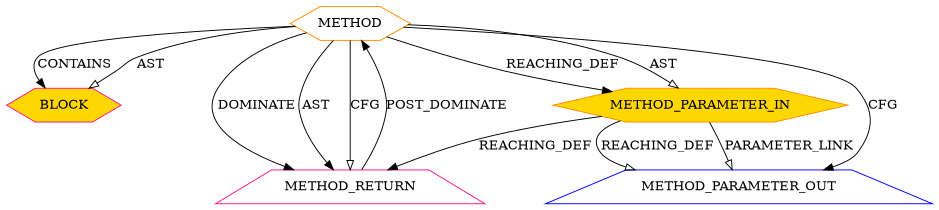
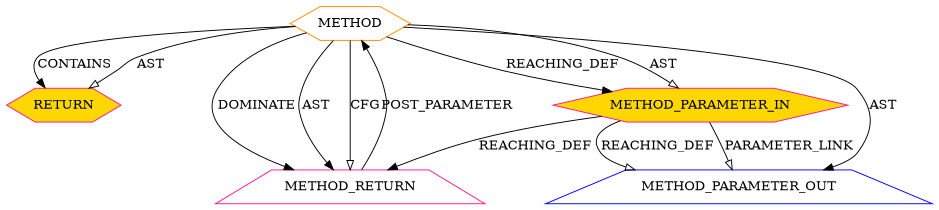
  digraph {
    node [CODE="<empty>" ORDER=1 color=darkorange fillcolor=white shape=hexagon style=filled TYPE_FULL_NAME=ANY EVALUATION_STRATEGY=BY_VALUE]
    edge [arrowhead=normal]
    n1 [AST_PARENT_FULL_NAME="<global>" AST_PARENT_TYPE=NAMESPACE_BLOCK FILENAME="<empty>" FULL_NAME=msg_data_left IS_EXTERNAL=true NAME=msg_data_left ORDER=0 label=METHOD TYPE_FULL_NAME="" EVALUATION_STRATEGY=""]
-   n2 [ARGUMENT_INDEX=1 color=deeppink fillcolor=gold label=BLOCK EVALUATION_STRATEGY=""]
+   n2 [ARGUMENT_INDEX=1 color=deeppink fillcolor=gold label=RETURN EVALUATION_STRATEGY=""]
    n3 [CODE=p1 INDEX=1 IS_VARIADIC=false NAME=p1 color=blue label=METHOD_PARAMETER_OUT shape=trapezium]
    n4 [CODE=RET ORDER=2 color=deeppink label=METHOD_RETURN shape=trapezium]
-   n5 [CODE=p1 INDEX=1 IS_VARIADIC=false NAME=p1 fillcolor=gold label=METHOD_PARAMETER_IN]
+   n5 [CODE=p1 INDEX=1 IS_VARIADIC=false NAME=p1 color=deeppink fillcolor=gold label=METHOD_PARAMETER_IN]
    n1 -> n2 [arrowhead=onormal label=AST]
    n1 -> n2 [label=CONTAINS]
-   n1 -> n3 [label=CFG]
+   n1 -> n3 [label=AST]
    n1 -> n4 [label=AST]
    n1 -> n4 [arrowhead=onormal label=CFG]
    n1 -> n4 [label=DOMINATE]
    n1 -> n5 [label=REACHING_DEF]
    n1 -> n5 [arrowhead=onormal label=AST]
-   n4 -> n1 [label=POST_DOMINATE]
+   n4 -> n1 [label=POST_PARAMETER]
    n5 -> n3 [arrowhead=onormal label=PARAMETER_LINK]
    n5 -> n3 [VARIABLE=p1 arrowhead=onormal label=REACHING_DEF]
    n5 -> n4 [VARIABLE=p1 label=REACHING_DEF]
  }
